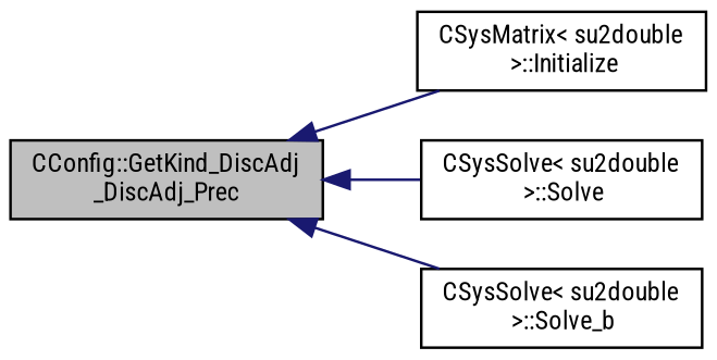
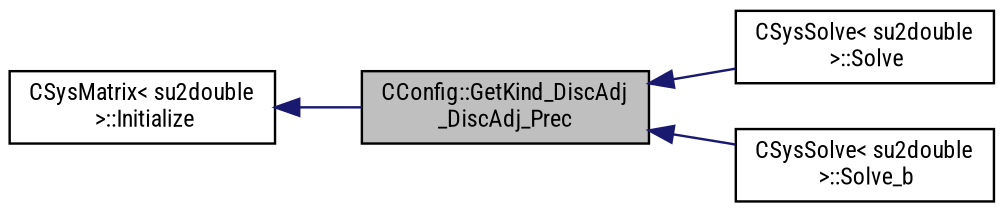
  digraph {
    fontname="Roboto Condensed"
    rankdir=LR
    node [color=black fillcolor=white fontname="Roboto Condensed" fontsize=10 shape=record style=filled]
    edge [color=midnightblue dir=back fontname="Roboto Condensed" fontsize=10 labelfontname=Helvetica labelfontsize=10 style=solid]
    n1 [fillcolor=grey75 fontcolor=black height=0.2 label="CConfig::GetKind_DiscAdj\l_DiscAdj_Prec" width=0.4]
    n2 [height=0.2 label="CSysMatrix\< su2double\l \>::Initialize" width=0.4]
    n3 [height=0.2 label="CSysSolve\< su2double\l \>::Solve" width=0.4]
    n4 [height=0.2 label="CSysSolve\< su2double\l \>::Solve_b" width=0.4]
-   n1 -> n2
+   n2 -> n1
    n1 -> n3
    n1 -> n4
  }
